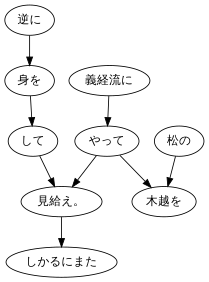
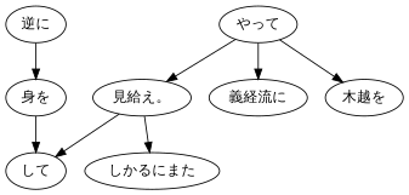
  digraph {
    n1 [label="しかるにまた"]
    n2 [label="見給え。"]
    n3 [label="身を"]
    n4 [label="して"]
    n5 [label="逆に"]
    n6 [label="義経流に"]
    n7 [label="やって"]
    n8 [label="木越を"]
-   n9 [label="松の"]
    n2 -> n1
    n3 -> n4
-   n4 -> n2
+   n2 -> n4
    n5 -> n3
-   n6 -> n7
+   n7 -> n6
    n7 -> n2
    n7 -> n8
-   n9 -> n8
  }
